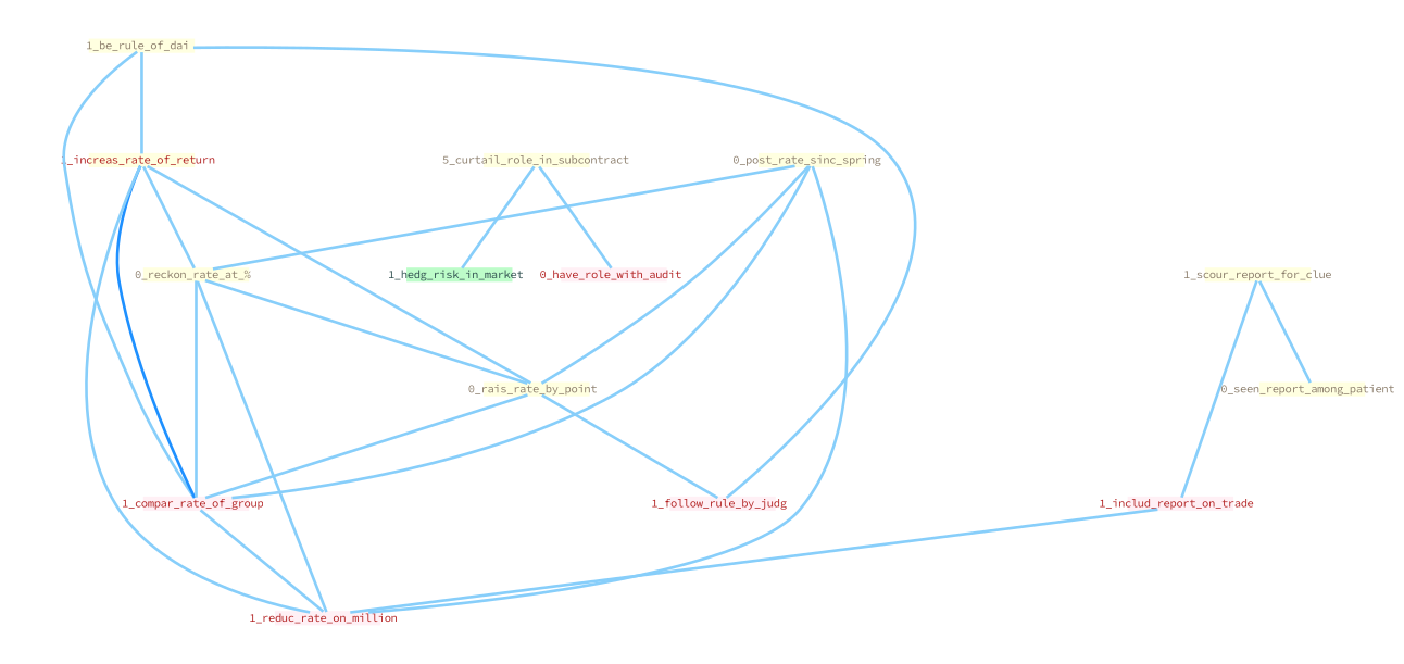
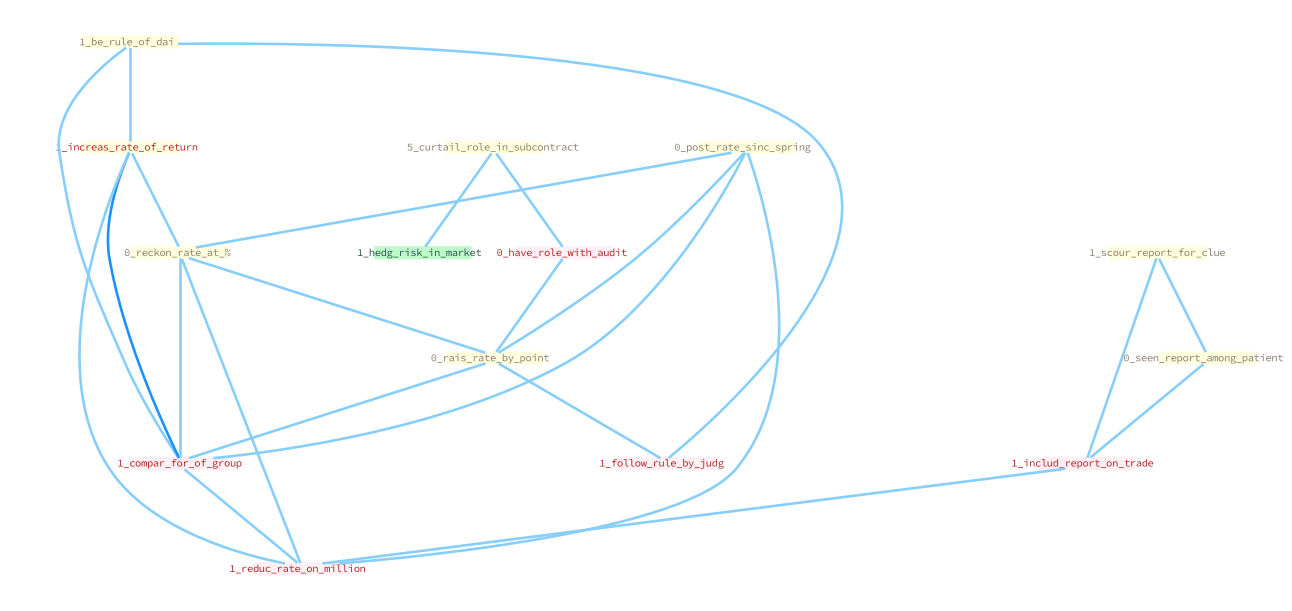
  graph {
    fontname="Source Code Pro"
    node [color="#ffffe0" fixedsize=true fontcolor="#8b7d6b" fontname="Source Code Pro" fontsize=4 shape=polygon style=filled]
    edge [color="#87cefa" fontname="Source Code Pro" w=1]
    "1_be_rule_of_dai " [height=.06 width=.5]
    "1_increas_rate_of_return " [fontcolor="#b22222" height=.06 width=.5]
    n3 [height=.06 label="5_curtail_role_in_subcontract" width=.5]
    "0_post_rate_sinc_spring " [height=.06 width=.5]
    n5 [height=.06 label="1_scour_report_for_clue" width=.5]
    "0_reckon_rate_at_% " [height=.06 width=.5]
    "0_rais_rate_by_point " [height=.06 width=.5]
    "0_seen_report_among_patient " [height=.06 width=.5]
    "1_includ_report_on_trade " [color="#fff0f5" fontcolor="#b22222" height=.06 width=.5]
-   "1_compar_rate_of_group " [color="#fff0f5" fontcolor="#b22222" height=.06 width=.5]
+   "1_compar_rate_of_group " [color="#fff0f5" fontcolor="#b22222" height=.06 width=.5 label="1_compar_for_of_group"]
    "1_follow_rule_by_judg " [color="#fff0f5" fontcolor="#b22222" height=.06 width=.5]
    "1_reduc_rate_on_million " [color="#fff0f5" fontcolor="#b22222" height=.06 width=.5]
    "0_have_role_with_audit " [color="#fff0f5" fontcolor="#b22222" height=.06 width=.5]
    "1_hedg_risk_in_market " [color="#BDFCC9" fontcolor="#2f4f4f" height=.06 width=.5]
    subgraph sub_1 {
      "1_be_rule_of_dai "
      "1_increas_rate_of_return "
      n3
      "0_post_rate_sinc_spring "
      n5
      "0_reckon_rate_at_% "
      "0_rais_rate_by_point "
      "0_seen_report_among_patient "
    }
    subgraph sub_2 {
      "1_includ_report_on_trade "
      "1_compar_rate_of_group "
      "1_follow_rule_by_judg "
      "1_reduc_rate_on_million "
      "0_have_role_with_audit "
    }
    "1_be_rule_of_dai " -- "1_increas_rate_of_return "
    "1_be_rule_of_dai " -- "1_compar_rate_of_group "
    "1_be_rule_of_dai " -- "1_follow_rule_by_judg "
    "1_increas_rate_of_return " -- "0_reckon_rate_at_% "
-   "1_increas_rate_of_return " -- "0_rais_rate_by_point "
+   "0_have_role_with_audit " -- "0_rais_rate_by_point "
    "1_increas_rate_of_return " -- "1_compar_rate_of_group " [color="#1e90ff" w=2]
    "1_increas_rate_of_return " -- "1_reduc_rate_on_million "
    n3 -- "0_have_role_with_audit "
    n3 -- "1_hedg_risk_in_market "
    "0_post_rate_sinc_spring " -- "0_reckon_rate_at_% "
    "0_post_rate_sinc_spring " -- "0_rais_rate_by_point "
    "0_post_rate_sinc_spring " -- "1_compar_rate_of_group "
    "0_post_rate_sinc_spring " -- "1_reduc_rate_on_million "
    n5 -- "0_seen_report_among_patient "
    n5 -- "1_includ_report_on_trade "
    "0_reckon_rate_at_% " -- "0_rais_rate_by_point "
    "0_reckon_rate_at_% " -- "1_compar_rate_of_group "
    "0_reckon_rate_at_% " -- "1_reduc_rate_on_million "
    "0_rais_rate_by_point " -- "1_compar_rate_of_group "
    "0_rais_rate_by_point " -- "1_follow_rule_by_judg "
+   "0_seen_report_among_patient " -- "1_includ_report_on_trade "
    "1_includ_report_on_trade " -- "1_reduc_rate_on_million "
    "1_compar_rate_of_group " -- "1_reduc_rate_on_million "
  }
